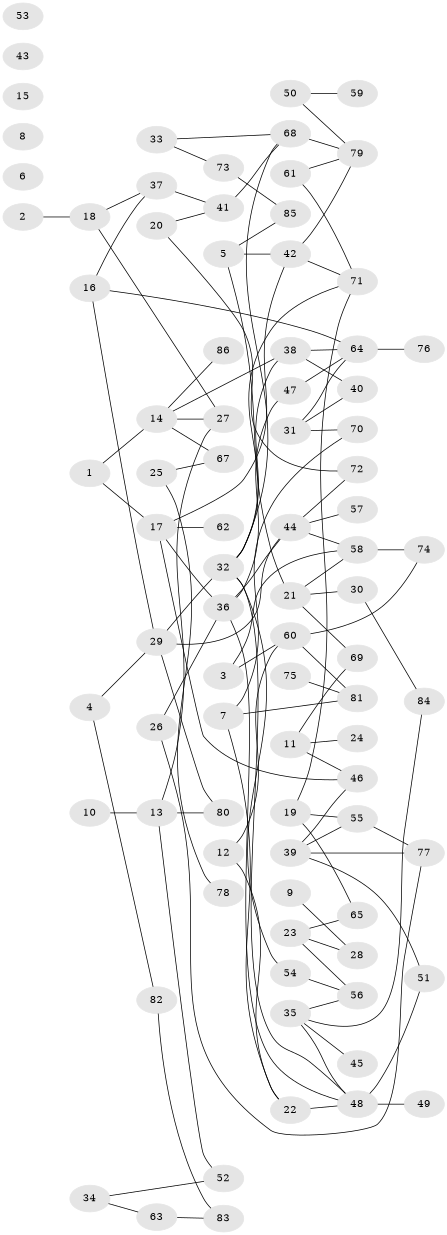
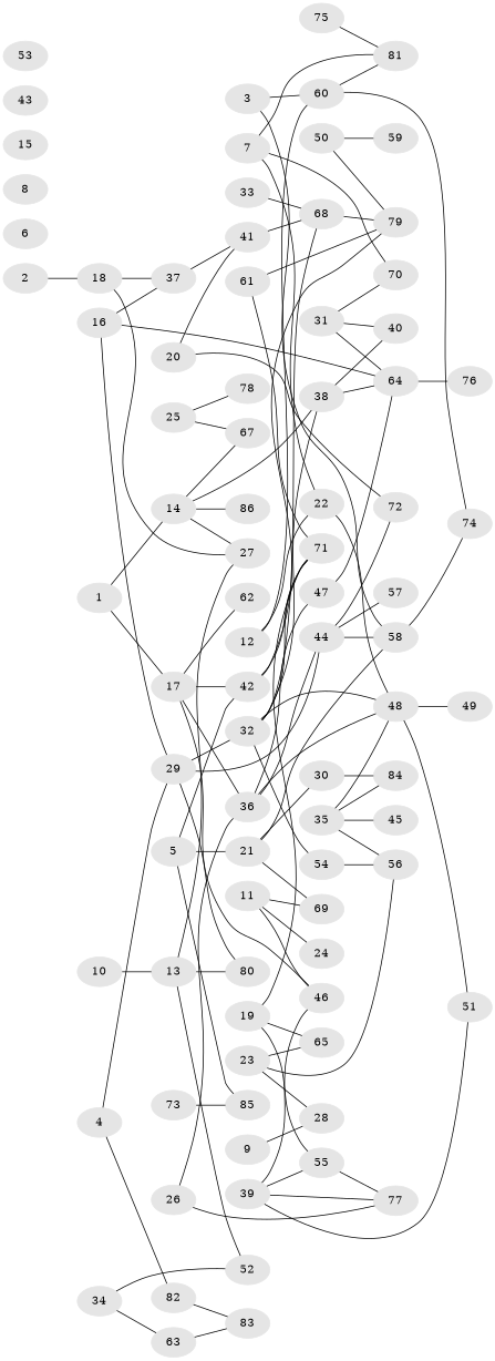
  graph {
    rankdir=LR
    node [color=gray90 style=filled]
    1
    14
    17
    27
    38
    n6 [label=86]
    67
    42
    46
    36
    62
    2
    18
    37
    3
    58
    60
    74
    81
    4
    29
    82
    80
    32
    44
    83
    5
    21
    85
    69
    30
    71
    79
    6
    7
    22
    70
    48
    8
    9
    28
    10
    13
    52
    11
    24
    12
    64
    40
    15
    16
    41
    76
    47
    19
    55
    65
    77
    20
    72
    68
    84
    51
    49
    23
    56
    25
    78
    26
    54
    57
    31
    33
    73
    34
    63
    35
    45
    39
    43
    50
    59
    53
    61
    75
    1 -- 14
    1 -- 17
    14 -- 27
    14 -- 38
    14 -- n6
    14 -- 67
    17 -- 42
    17 -- 46
    17 -- 36
    17 -- 62
    38 -- 64
    38 -- 40
    42 -- 71
    42 -- 79
    36 -- 44
    36 -- 48
    36 -- 47
    2 -- 18
    18 -- 27
    18 -- 37
    37 -- 41
    3 -- 58
    3 -- 60
    58 -- 74
    60 -- 74
    60 -- 81
    4 -- 29
    4 -- 82
    29 -- 80
    29 -- 32
    29 -- 44
    82 -- 83
    32 -- 38
    32 -- 71
    32 -- 48
    32 -- 68
    32 -- 54
    44 -- 58
    44 -- 72
    44 -- 57
    5 -- 42
    5 -- 21
    5 -- 85
    21 -- 58
    21 -- 69
    21 -- 30
    30 -- 84
    7 -- 81
    7 -- 22
    7 -- 70
    22 -- 48
    48 -- 51
    48 -- 49
    9 -- 28
    10 -- 13
    13 -- 27
    13 -- 80
    13 -- 52
    11 -- 46
    11 -- 69
    11 -- 24
    12 -- 60
    12 -- 22
    64 -- 76
    16 -- 37
    16 -- 29
    16 -- 64
    41 -- 68
    47 -- 64
    19 -- 71
    19 -- 55
    19 -- 65
    55 -- 77
    20 -- 41
    20 -- 72
    68 -- 79
    23 -- 28
    23 -- 65
    23 -- 56
    25 -- 67
    25 -- 78
    26 -- 36
    26 -- 77
    54 -- 56
    31 -- 70
    31 -- 64
    31 -- 40
    33 -- 68
-   33 -- 73
    73 -- 85
    34 -- 52
    34 -- 63
    63 -- 83
    35 -- 48
    35 -- 84
    35 -- 56
    35 -- 45
    39 -- 46
    39 -- 55
    39 -- 77
    39 -- 51
    50 -- 79
    50 -- 59
    61 -- 71
    61 -- 79
    75 -- 81
  }
